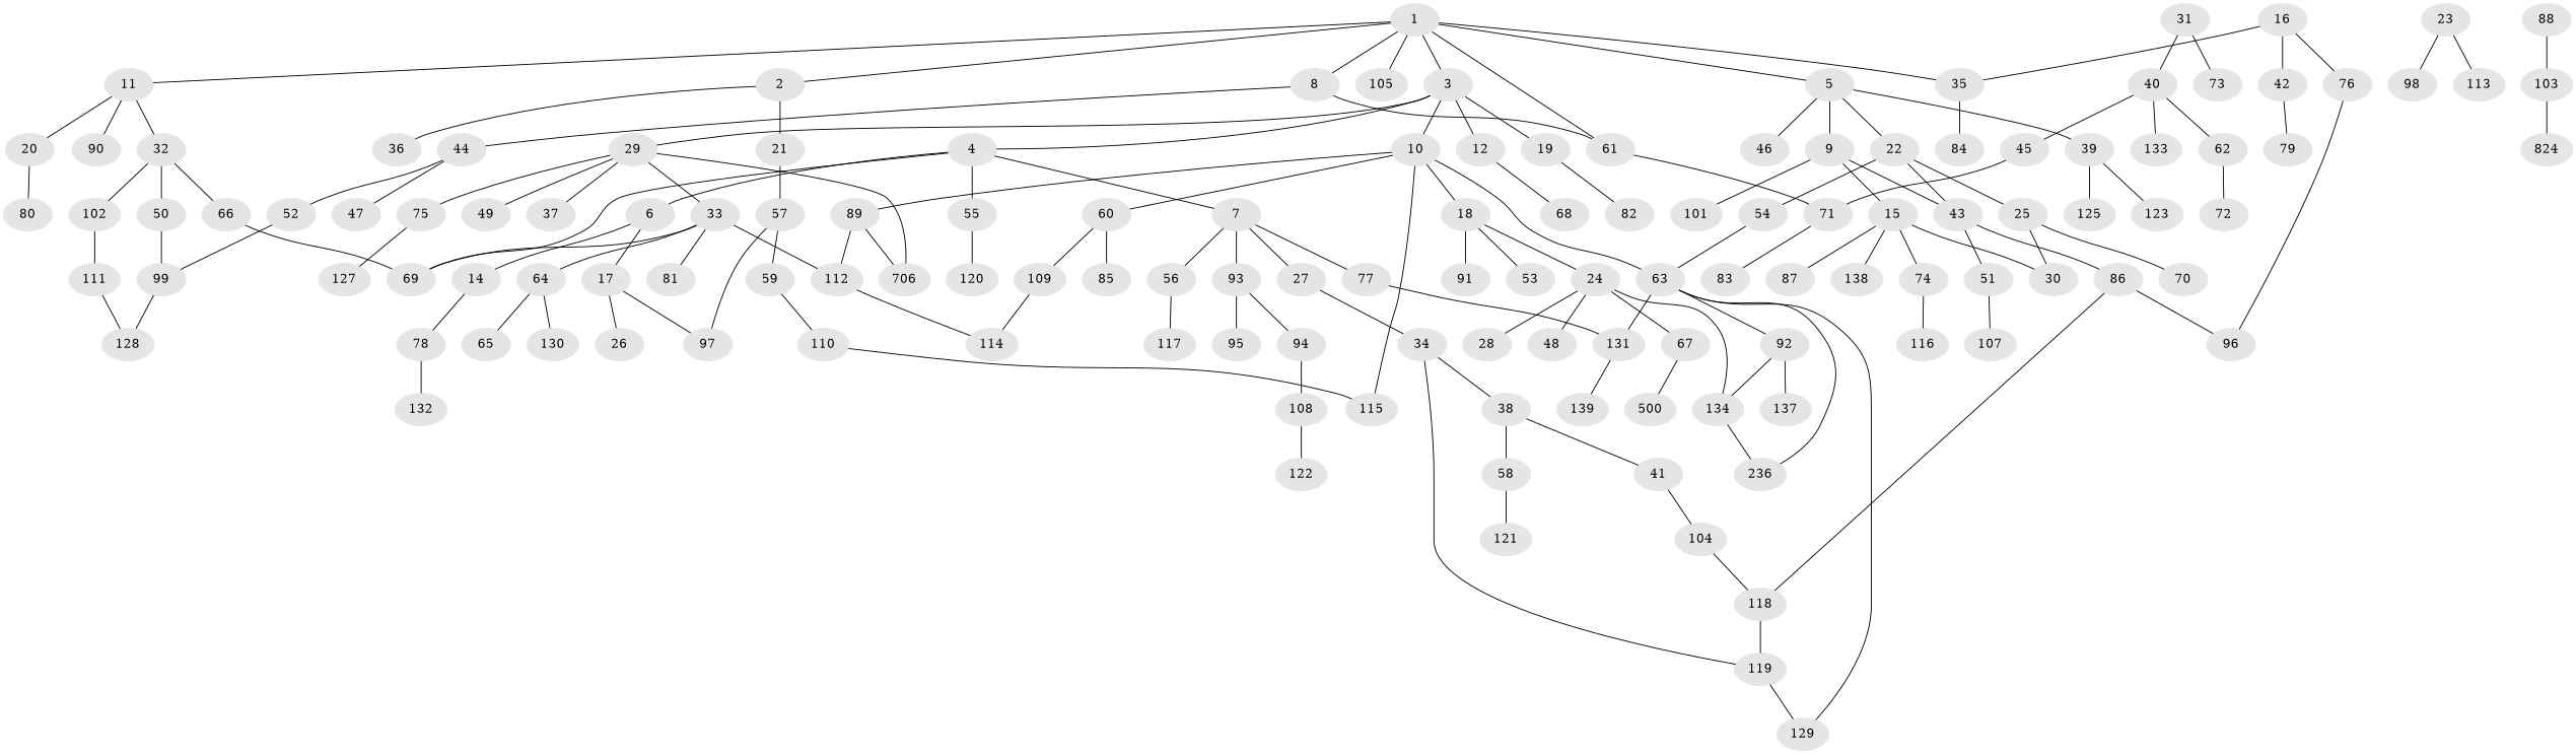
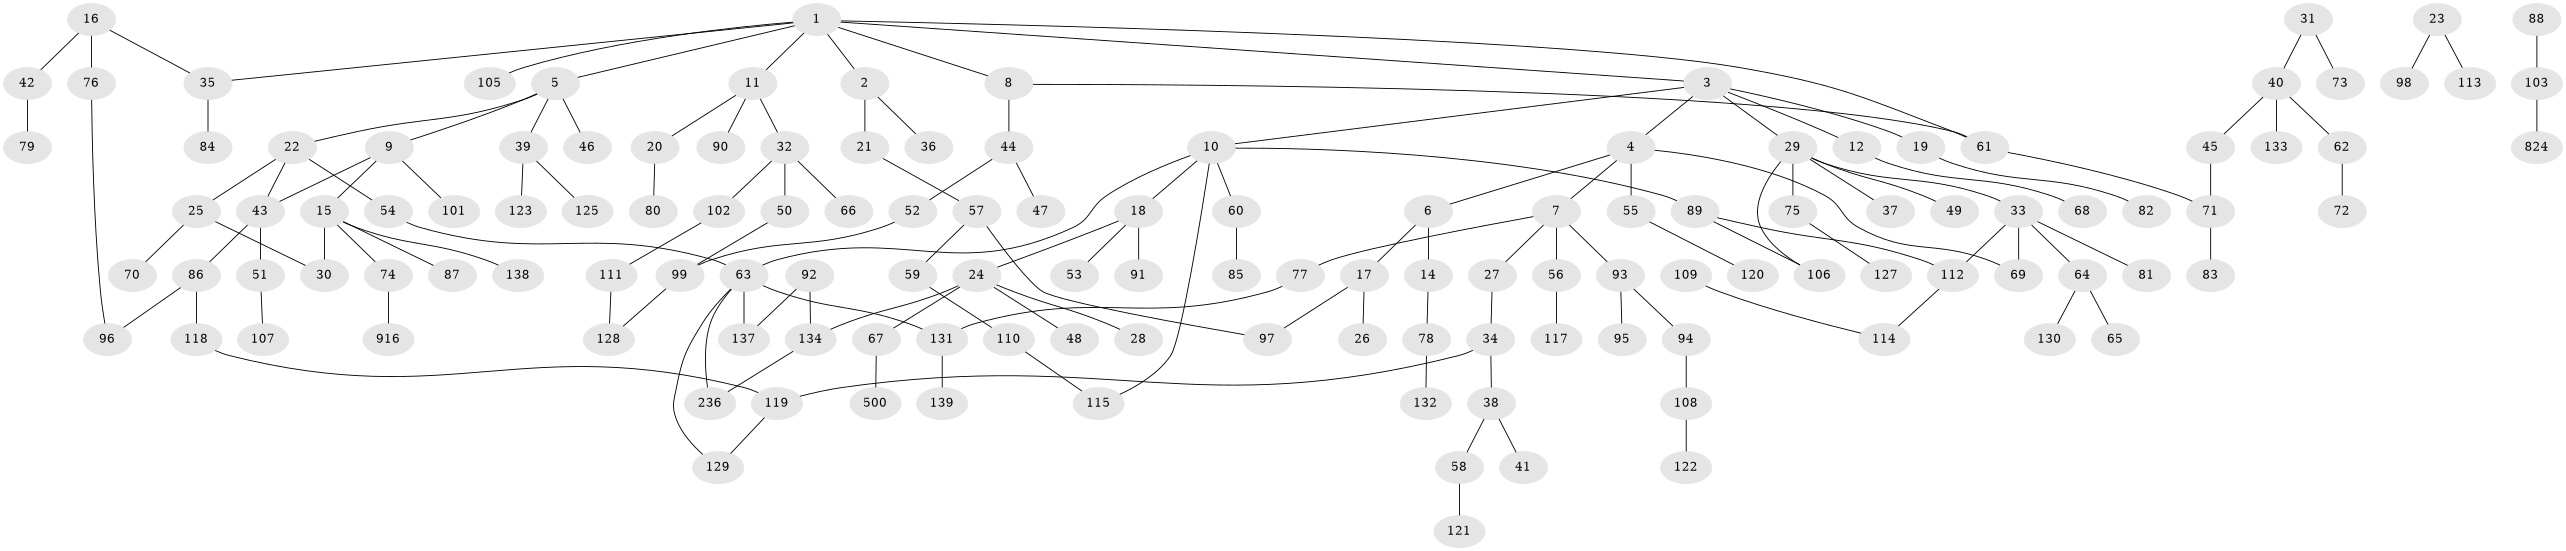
  graph {
    node [color=gray90 style=filled]
    1
    2
    3
    5
    8
    11
    61
    105
    35
    21
    36
    4
    10
    12
    19
    29
    9
    22
    39
    46
    44
    20
    32
    90
    16
    42
    76
    71
    57
    6
    7
    55
    69
    18
    60
    63
    89
    115
    68
    82
    33
    37
    49
    75
-   106 [label=706]
+   106
    14
    17
    27
    56
    77
    93
    23
    98
    113
    120
    15
    43
    101
    25
    54
    123
    125
    78
    26
    97
    34
    117
    131
    94
    95
    31
    40
    73
    47
    52
    74
    87
    138
    30
    51
    86
    24
    53
    91
    85
    109
    92
    129
    n89 [label=236]
    112
    80
    50
    66
    102
    88
    103
    132
-   116
+   116 [label=916]
    84
    79
    96
    28
    48
    67
    134
    59
    70
    n108 [label=500]
    38
    119
    64
    81
    127
    45
    62
    133
    99
    111
    65
    130
    114
    41
    58
-   104
    121
    72
    118
    107
    83
    128
    110
    137
    139
    n134 [label=824]
    108
    122
    1 -- 2
    1 -- 3
    1 -- 5
    1 -- 8
    1 -- 11
    1 -- 61
    1 -- 105
    1 -- 35
    2 -- 21
    2 -- 36
    3 -- 4
    3 -- 10
    3 -- 12
    3 -- 19
    3 -- 29
    5 -- 9
    5 -- 22
    5 -- 39
    5 -- 46
    8 -- 61
    8 -- 44
    11 -- 20
    11 -- 32
    11 -- 90
    61 -- 71
    35 -- 84
    21 -- 57
    4 -- 6
    4 -- 7
    4 -- 55
    4 -- 69
    10 -- 18
    10 -- 60
    10 -- 63
    10 -- 89
    10 -- 115
    12 -- 68
    19 -- 82
    29 -- 33
    29 -- 37
    29 -- 49
    29 -- 75
    29 -- 106
    9 -- 15
    9 -- 43
    9 -- 101
    22 -- 43
    22 -- 25
    22 -- 54
    39 -- 123
    39 -- 125
    44 -- 47
    44 -- 52
    20 -- 80
    32 -- 50
    32 -- 66
    32 -- 102
    16 -- 35
    16 -- 42
    16 -- 76
    42 -- 79
    76 -- 96
    71 -- 83
    57 -- 97
    57 -- 59
    6 -- 14
    6 -- 17
    7 -- 27
    7 -- 56
    7 -- 77
    7 -- 93
    55 -- 120
    18 -- 24
    18 -- 53
    18 -- 91
    60 -- 85
-   60 -- 109
    63 -- 131
-   63 -- 92
+   63 -- 137
    63 -- 129
    63 -- n89
    89 -- 106
    89 -- 112
    33 -- 69
    33 -- 112
    33 -- 64
    33 -- 81
    75 -- 127
    14 -- 78
    17 -- 26
    17 -- 97
    27 -- 34
    56 -- 117
    77 -- 131
    93 -- 94
    93 -- 95
    23 -- 98
    23 -- 113
    15 -- 74
    15 -- 87
    15 -- 138
    15 -- 30
    43 -- 51
    43 -- 86
    25 -- 30
    25 -- 70
    54 -- 63
    78 -- 132
    34 -- 38
    34 -- 119
    131 -- 139
    94 -- 108
    31 -- 40
    31 -- 73
    40 -- 45
    40 -- 62
    40 -- 133
    52 -- 99
    74 -- 116
    51 -- 107
    86 -- 96
    86 -- 118
    24 -- 28
    24 -- 48
    24 -- 67
    24 -- 134
    109 -- 114
    92 -- 134
    92 -- 137
    112 -- 114
    50 -- 99
-   66 -- 69
    102 -- 111
    88 -- 103
    103 -- n134
    67 -- n108
    134 -- n89
    59 -- 110
    38 -- 41
    38 -- 58
    119 -- 129
    64 -- 65
    64 -- 130
    45 -- 71
    62 -- 72
    99 -- 128
    111 -- 128
-   41 -- 104
    58 -- 121
-   104 -- 118
    118 -- 119
    110 -- 115
    108 -- 122
  }
